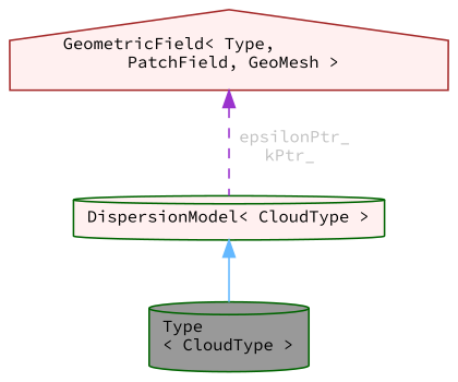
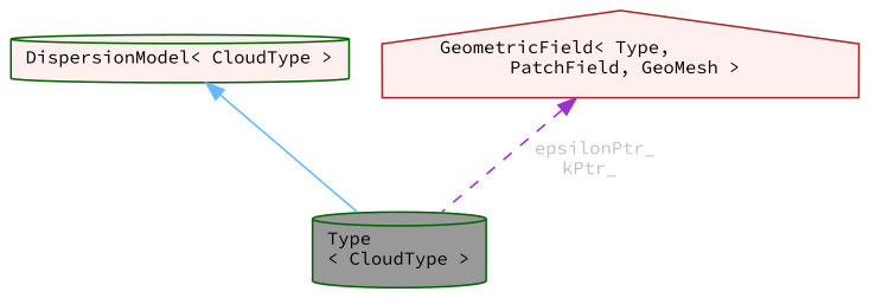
  digraph {
    fontname="Source Code Pro"
    node [color=darkgreen fillcolor="#FFF0F0" fontname="Source Code Pro" fontsize=10 shape=cylinder style=filled]
    edge [dir=back fontname="Source Code Pro" fontsize=10 labelfontname=Helvetica labelfontsize=10]
    n1 [fillcolor=grey60 fontcolor=black height=0.2 label="Type\l\< CloudType \>" width=0.4]
    n2 [height=0.2 label="DispersionModel\< CloudType \>" width=0.4]
    n3 [color=brown height=0.2 label="GeometricField\< Type,\l PatchField, GeoMesh \>" shape=house width=0.4]
    n2 -> n1 [color=steelblue1 style=solid]
-   n3 -> n2 [color=darkorchid3 fontcolor=grey label=" epsilonPtr_\nkPtr_" style=dashed]
+   n3 -> n1 [color=darkorchid3 fontcolor=grey label=" epsilonPtr_\nkPtr_" style=dashed]
  }
